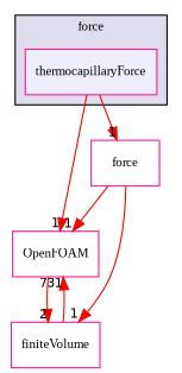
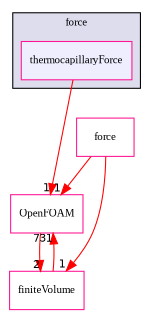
  digraph {
    compound=true
    fontname="Liberation Serif"
    node [color=deeppink fontname="Liberation Serif" fontsize=10 shape=box]
    edge [color=red fontname="Liberation Serif" headlabel=1 labeldistance=1.5 labelfontname=Helvetica labelfontsize=10]
    n1 [fillcolor="#eeeeff" label=thermocapillaryForce pencolor=black style=filled]
    n2 [label=force]
    n3 [label=OpenFOAM]
    n4 [label=finiteVolume]
    subgraph cluster_1 {
      bgcolor="#ddddee"
      fontsize=10
      label=force
      pencolor=black
      n1
    }
-   n1 -> n2
    n1 -> n3
    n2 -> n3
    n2 -> n4
    n3 -> n4 [headlabel=2]
    n4 -> n3 [headlabel=731]
  }
